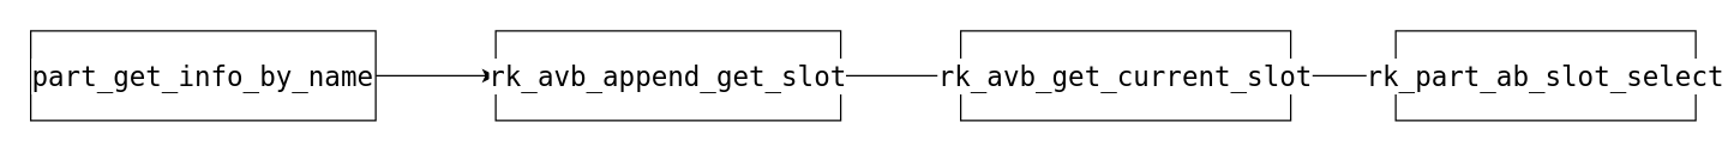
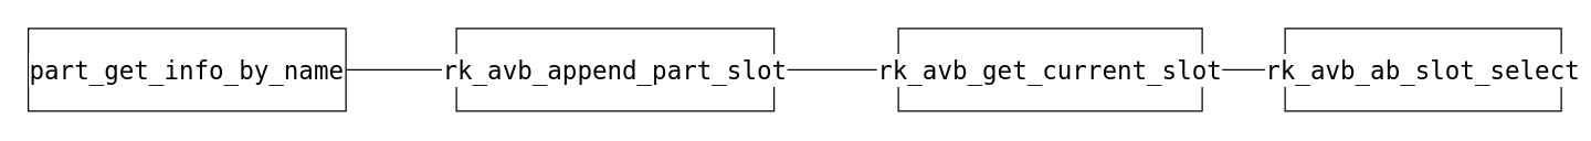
  <mxCell id="0" />
  <mxCell id="1" parent="0" />
  <mxCell id="2" style="edgeStyle=orthogonalEdgeStyle;rounded=0;orthogonalLoop=1;jettySize=auto;html=1;entryX=0;entryY=0.5;entryDx=0;entryDy=0;" edge="1" parent="1" source="3" target="5"><mxGeometry relative="1" as="geometry" /></mxCell>
  <mxCell id="3" value="&lt;div style=&quot;background-color: rgb(255 , 255 , 255) ; font-family: &amp;#34;droid sans mono&amp;#34; , monospace , monospace , &amp;#34;droid sans fallback&amp;#34; ; font-size: 18px ; line-height: 24px&quot;&gt;part_get_info_by_name&lt;/div&gt;" style="whiteSpace=wrap;html=1;" vertex="1" parent="1"><mxGeometry x="20" y="20" width="230" height="60" as="geometry" /></mxCell>
  <mxCell id="4" style="edgeStyle=orthogonalEdgeStyle;rounded=0;orthogonalLoop=1;jettySize=auto;html=1;entryX=0;entryY=0.5;entryDx=0;entryDy=0;" edge="1" parent="1" source="5" target="7"><mxGeometry relative="1" as="geometry" /></mxCell>
- <mxCell id="5" value="&lt;div style=&quot;background-color: rgb(255 , 255 , 255) ; font-family: &amp;#34;droid sans mono&amp;#34; , monospace , monospace , &amp;#34;droid sans fallback&amp;#34; ; font-size: 18px ; line-height: 24px&quot;&gt;rk_avb_append_get_slot&lt;/div&gt;" style="whiteSpace=wrap;html=1;" vertex="1" parent="1"><mxGeometry x="330" y="20" width="230" height="60" as="geometry" /></mxCell>
+ <mxCell id="5" value="&lt;div style=&quot;background-color: rgb(255 , 255 , 255) ; font-family: &amp;#34;droid sans mono&amp;#34; , monospace , monospace , &amp;#34;droid sans fallback&amp;#34; ; font-size: 18px ; line-height: 24px&quot;&gt;rk_avb_append_part_slot&lt;/div&gt;" style="whiteSpace=wrap;html=1;" vertex="1" parent="1"><mxGeometry x="330" y="20" width="230" height="60" as="geometry" /></mxCell>
  <mxCell id="6" style="edgeStyle=orthogonalEdgeStyle;rounded=0;orthogonalLoop=1;jettySize=auto;html=1;entryX=0;entryY=0.5;entryDx=0;entryDy=0;" edge="1" parent="1" source="7" target="8"><mxGeometry relative="1" as="geometry" /></mxCell>
- <mxCell id="7" value="&lt;div style=&quot;background-color: rgb(255 , 255 , 255) ; font-family: &amp;#34;droid sans mono&amp;#34; , monospace , monospace , &amp;#34;droid sans fallback&amp;#34; ; font-size: 18px ; line-height: 24px&quot;&gt;rk_avb_get_current_slot&lt;/div&gt;" style="whiteSpace=wrap;html=1;" vertex="1" parent="1"><mxGeometry x="640" y="20" width="220" height="60" as="geometry" /></mxCell>
- <mxCell id="8" value="&lt;div style=&quot;background-color: rgb(255 , 255 , 255) ; font-family: &amp;#34;droid sans mono&amp;#34; , monospace , monospace , &amp;#34;droid sans fallback&amp;#34; ; font-size: 18px ; line-height: 24px&quot;&gt;rk_part_ab_slot_select&lt;/div&gt;" style="whiteSpace=wrap;html=1;" vertex="1" parent="1"><mxGeometry x="930" y="20" width="200" height="60" as="geometry" /></mxCell>
+ <mxCell id="7" value="&lt;div style=&quot;background-color: rgb(255 , 255 , 255) ; font-family: &amp;#34;droid sans mono&amp;#34; , monospace , monospace , &amp;#34;droid sans fallback&amp;#34; ; font-size: 18px ; line-height: 24px&quot;&gt;rk_avb_get_current_slot&lt;/div&gt;" style="whiteSpace=wrap;html=1;" vertex="1" parent="1"><mxGeometry x="650" y="20" width="220" height="60" as="geometry" /></mxCell>
+ <mxCell id="8" value="&lt;div style=&quot;background-color: rgb(255 , 255 , 255) ; font-family: &amp;#34;droid sans mono&amp;#34; , monospace , monospace , &amp;#34;droid sans fallback&amp;#34; ; font-size: 18px ; line-height: 24px&quot;&gt;rk_avb_ab_slot_select&lt;/div&gt;" style="whiteSpace=wrap;html=1;" vertex="1" parent="1"><mxGeometry x="930" y="20" width="200" height="60" as="geometry" /></mxCell>
